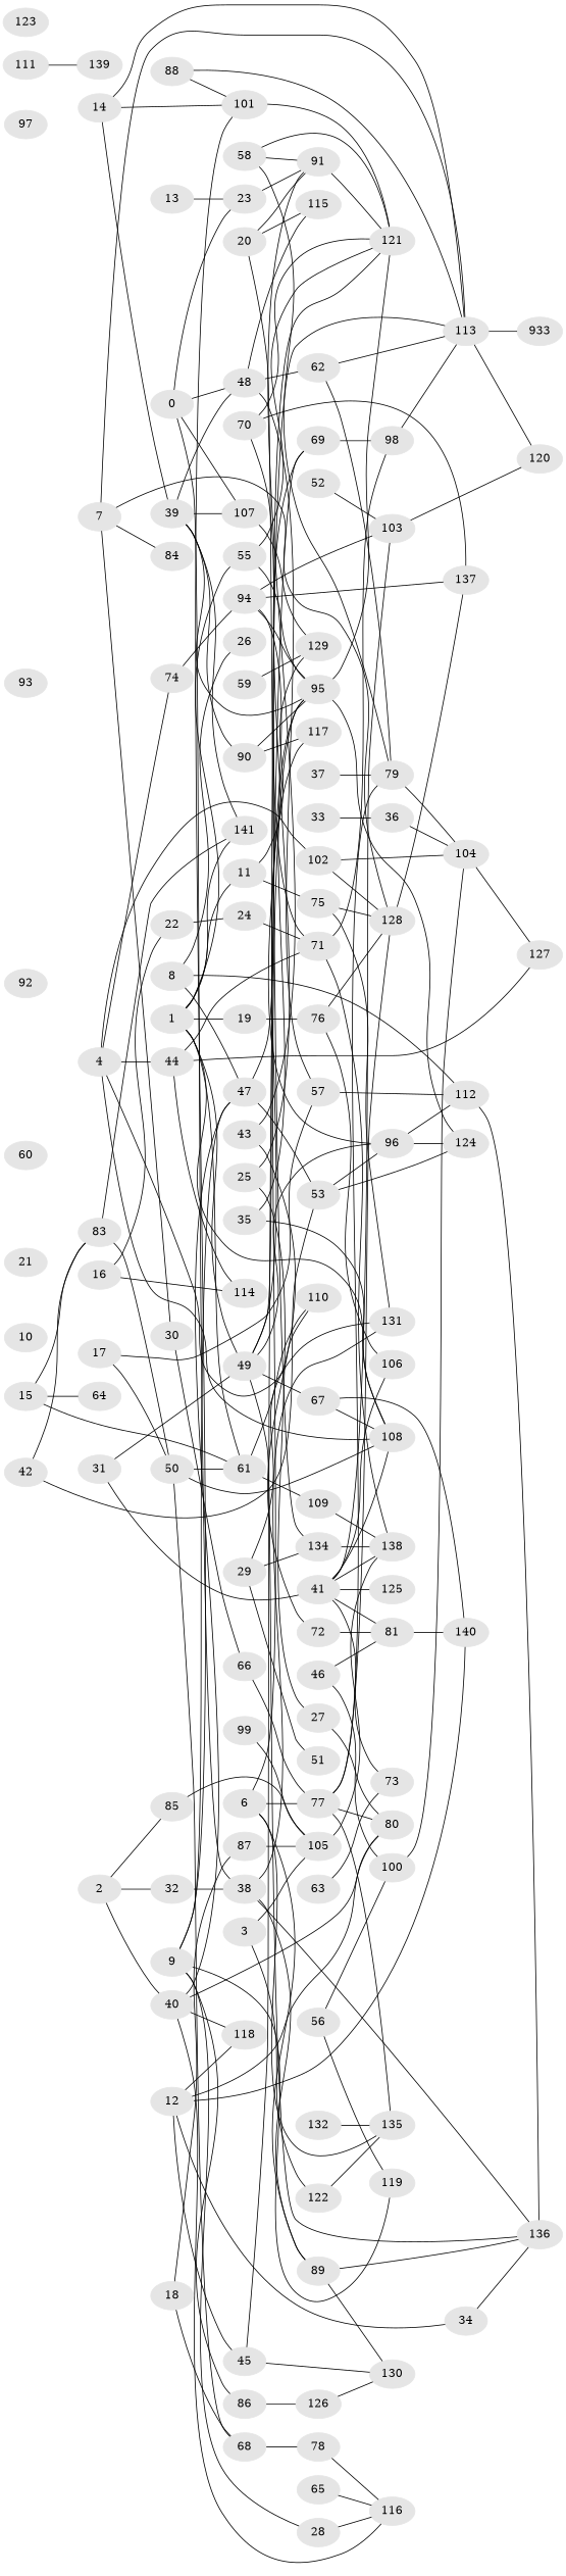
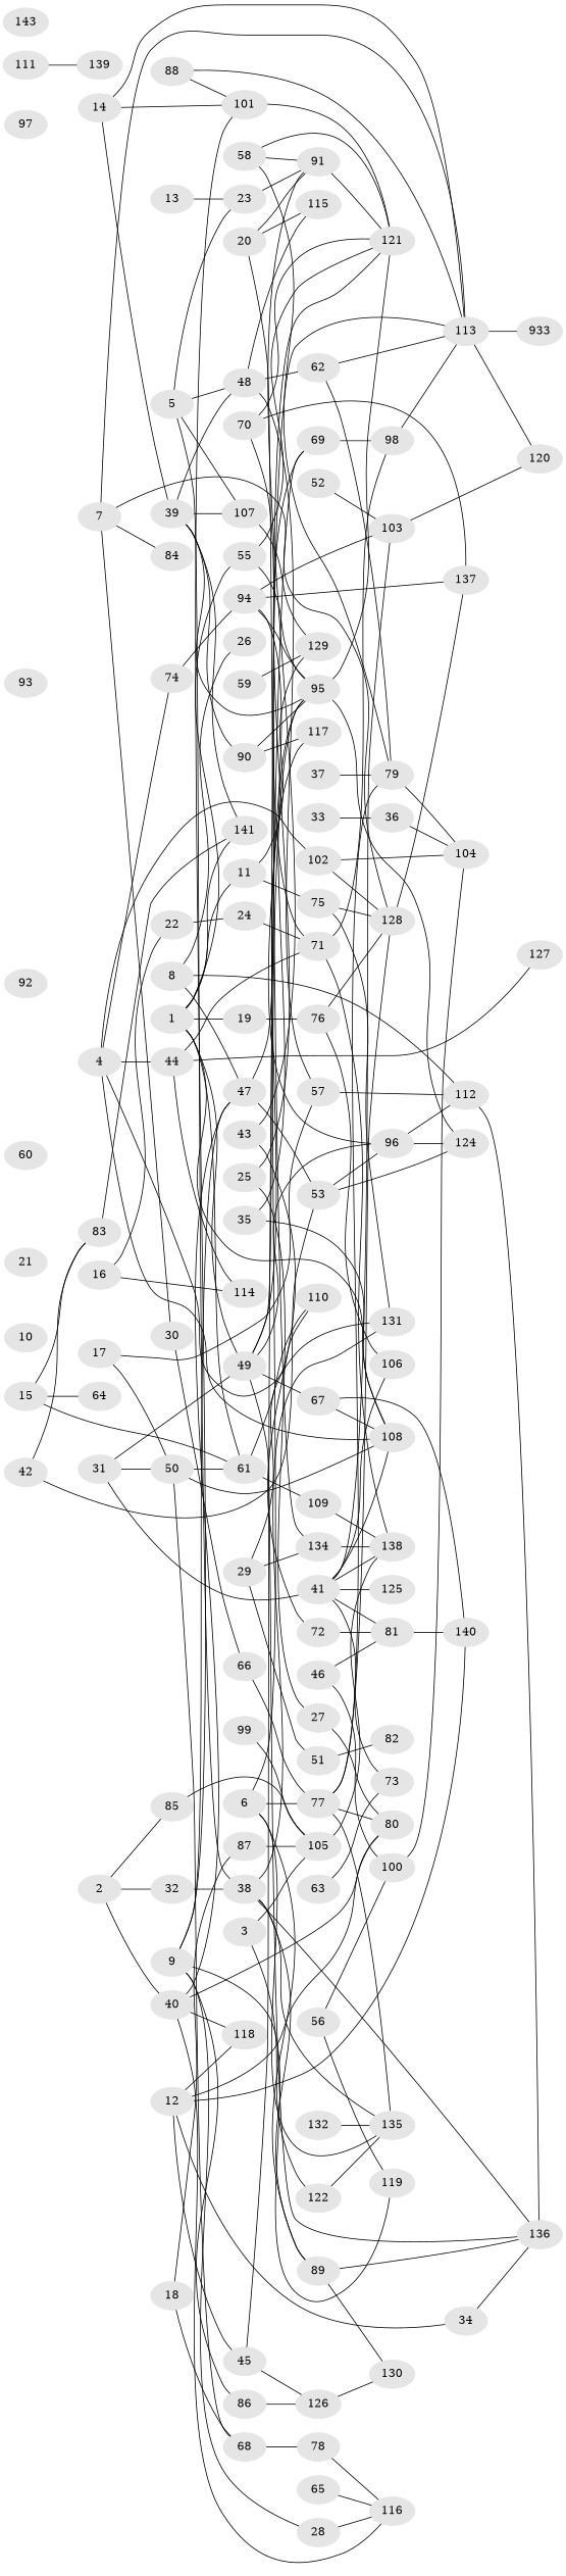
  graph {
    rankdir=LR
    node [color=gray90 style=filled]
    1
    11
    19
    49
    55
    61
    108
    141
    75
    129
    76
    113
    136
    67
    96
    117
    95
    121
    110
    109
    2
    32
    40
    85
    38
    47
    80
    118
    116
    105
    3
    122
    138
    135
    4
    44
    74
    102
    114
    71
    127
    94
    128
    104
-   5 [label=0]
+   5
    23
    48
    107
    91
    89
    131
    57
    115
    62
    6
    77
    79
    130
    124
    7
    30
    84
    66
    120
    n65 [label=933]
    137
    8
    26
    112
    53
    9
    28
    86
    101
    119
    126
    10
    12
    34
    45
    140
    69
    13
    14
    39
    90
    15
    64
    83
    16
    22
    24
    17
    50
    68
    18
    87
    78
    106
    20
    134
    21
    98
    25
    27
    29
    51
+   82
    31
    41
    73
    81
    103
    125
    33
    36
    35
    37
    42
    43
    72
    46
    100
    52
    56
    58
    59
    60
    63
    65
    70
    88
    92
    93
    97
    99
    111
    139
-   123
+   123 [label=143]
    132
    1 -- 11
    1 -- 19
    1 -- 49
    1 -- 55
    1 -- 61
    1 -- 108
    1 -- 141
    11 -- 75
    11 -- 129
    19 -- 76
    49 -- 113
    49 -- 136
    49 -- 67
    49 -- 96
    49 -- 117
    55 -- 95
    55 -- 121
    61 -- 110
    61 -- 109
    75 -- 128
    75 -- 131
    76 -- 128
    76 -- 106
    113 -- 120
    113 -- n65
    67 -- 108
    67 -- 140
    96 -- 124
    96 -- 112
    95 -- 121
    95 -- 124
    109 -- 138
    2 -- 32
    2 -- 40
    2 -- 85
    32 -- 38
    40 -- 47
    40 -- 80
    40 -- 118
    40 -- 116
    85 -- 105
    38 -- 136
+   38 -- 135
    38 -- 89
    38 -- 131
    47 -- 121
    47 -- 53
    105 -- 138
    3 -- 105
    3 -- 122
    122 -- 135
    4 -- 108
    4 -- 110
    4 -- 44
    4 -- 74
    4 -- 102
    44 -- 114
    44 -- 71
    44 -- 127
    74 -- 94
    102 -- 128
    102 -- 104
    71 -- 138
    71 -- 98
    94 -- 96
    94 -- 95
    94 -- 137
    94 -- 103
    128 -- 137
-   104 -- 127
    5 -- 38
    5 -- 23
    5 -- 48
    5 -- 107
    23 -- 91
    48 -- 57
    48 -- 115
    48 -- 62
    107 -- 129
    91 -- 121
    89 -- 136
    89 -- 130
    57 -- 112
    62 -- 113
    62 -- 79
    6 -- 95
    6 -- 135
    6 -- 89
    6 -- 77
    77 -- 80
    77 -- 135
    77 -- 128
    77 -- 79
    79 -- 104
    7 -- 113
    7 -- 128
    7 -- 30
    7 -- 84
    30 -- 66
    66 -- 77
    8 -- 47
    8 -- 26
    8 -- 112
    112 -- 136
    53 -- 96
    53 -- 124
    9 -- 47
    9 -- 28
    9 -- 86
    9 -- 101
    9 -- 119
    28 -- 116
    86 -- 126
    101 -- 121
    126 -- 130
    12 -- 80
    12 -- 118
    12 -- 34
    12 -- 45
    12 -- 140
    34 -- 136
-   45 -- 130
+   45 -- 126
    45 -- 69
    69 -- 98
    13 -- 23
    14 -- 113
    14 -- 101
    14 -- 39
    39 -- 141
    39 -- 95
    39 -- 48
    39 -- 107
    39 -- 90
    90 -- 117
    90 -- 95
    15 -- 61
    15 -- 64
    15 -- 83
    83 -- 141
    16 -- 114
    16 -- 22
    22 -- 24
    24 -- 71
    17 -- 57
    17 -- 50
    50 -- 61
    50 -- 108
    50 -- 68
    68 -- 78
    18 -- 68
    18 -- 87
    87 -- 105
    78 -- 116
    20 -- 91
    20 -- 115
    20 -- 134
    134 -- 138
    98 -- 113
    25 -- 69
    25 -- 27
    27 -- 80
    29 -- 131
    29 -- 134
    29 -- 51
+   51 -- 82
    31 -- 49
-   83 -- 50
+   31 -- 50
    31 -- 41
    41 -- 108
    41 -- 138
    41 -- 106
    41 -- 73
    41 -- 81
    41 -- 103
    41 -- 125
    81 -- 140
    103 -- 120
    33 -- 36
    36 -- 104
    35 -- 108
    35 -- 95
    37 -- 79
    42 -- 53
    42 -- 83
    43 -- 91
    43 -- 72
    72 -- 81
    46 -- 81
    46 -- 100
    100 -- 104
    52 -- 103
    56 -- 119
    56 -- 100
    58 -- 121
    58 -- 91
    58 -- 79
    59 -- 129
    63 -- 73
    65 -- 116
    70 -- 121
    70 -- 71
    70 -- 137
    88 -- 113
    88 -- 101
    99 -- 105
    111 -- 139
    132 -- 135
  }
